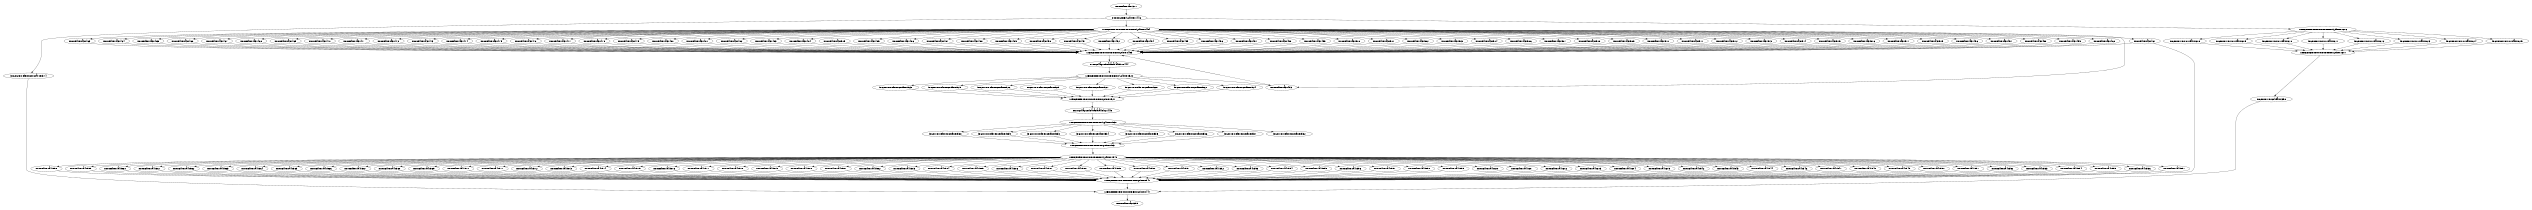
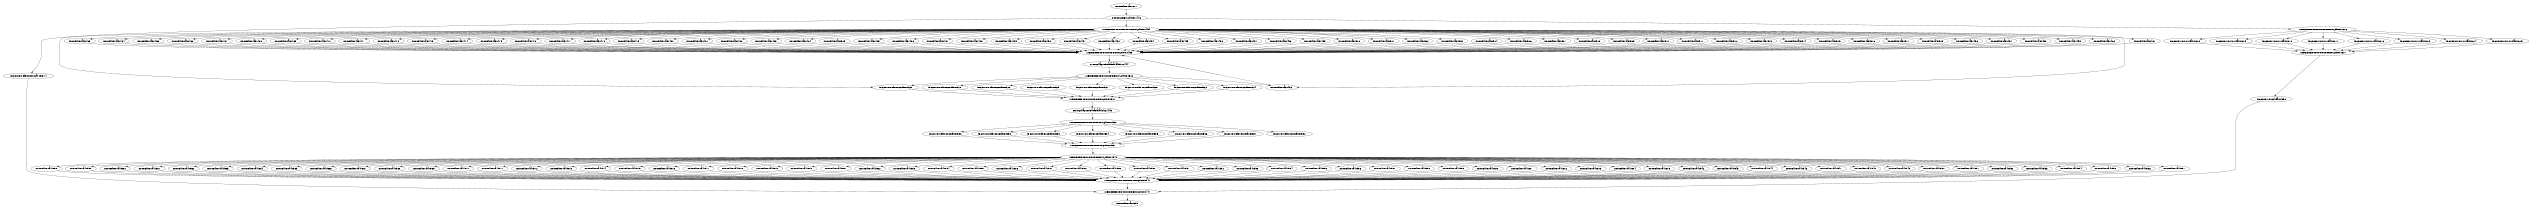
  digraph {
    node [codeSize="37 b" peek=1 peekType=float pop=1 popType=float push=1 pushType=float stackSize="0 b" work=76]
    n1 [codeSize="44 b" label=AnonFilter_a0_371 peek=0 peekType=void pop=0 popType=void push=64 pushType=int stackSize="32 b" work=36480]
    n2 [codeSize="30 b" label=DUPLICATE_Splitter_446 peek=0 peekType=void pop=64 popType=int push=64 pushType=int stackSize="64 b" work=0]
    n3 [codeSize="273 b" label=iDCT_2D_reference_coarse_374 peek=64 peekType=int pop=64 popType=int push=64 pushType=int stackSize="384 b" work=16032]
    n4 [codeSize="774 b" label=WEIGHTED_ROUND_ROBIN_Splitter_454 peek=0 peekType=void pop=64 popType=int push=64 pushType=int stackSize="32 b" work=0]
    n5 [codeSize="150 b" label=WEIGHTED_ROUND_ROBIN_Splitter_606 peek=0 peekType=void pop=64 popType=int push=64 pushType=int stackSize="288 b" work=0]
    n6 [codeSize="42 b" label=WEIGHTED_ROUND_ROBIN_Joiner_447 peek=0 peekType=void pop=192 popType=int push=192 pushType=int stackSize="32 b" work=0]
    n7 [codeSize="12 b" label=AnonFilter_a3_456 peekType=int popType=int work=6]
    n8 [codeSize="12 b" label=AnonFilter_a3_457 peekType=int popType=int work=6]
    n9 [codeSize="12 b" label=AnonFilter_a3_458 peekType=int popType=int work=6]
    n10 [codeSize="12 b" label=AnonFilter_a3_459 peekType=int popType=int work=6]
    n11 [codeSize="12 b" label=AnonFilter_a3_460 peekType=int popType=int work=6]
    n12 [codeSize="12 b" label=AnonFilter_a3_461 peekType=int popType=int work=6]
    n13 [codeSize="12 b" label=AnonFilter_a3_463 peekType=int popType=int work=6]
    n14 [codeSize="12 b" label=AnonFilter_a3_464 peekType=int popType=int work=6]
    n15 [codeSize="12 b" label=AnonFilter_a3_465 peekType=int popType=int work=6]
    n16 [codeSize="12 b" label=AnonFilter_a3_466 peekType=int popType=int work=6]
    n17 [codeSize="12 b" label=AnonFilter_a3_467 peekType=int popType=int work=6]
    n18 [codeSize="12 b" label=AnonFilter_a3_468 peekType=int popType=int work=6]
    n19 [codeSize="12 b" label=AnonFilter_a3_469 peekType=int popType=int work=6]
    n20 [codeSize="12 b" label=AnonFilter_a3_470 peekType=int popType=int work=6]
    n21 [codeSize="12 b" label=AnonFilter_a3_471 peekType=int popType=int work=6]
    n22 [codeSize="12 b" label=AnonFilter_a3_472 peekType=int popType=int work=6]
    n23 [codeSize="12 b" label=AnonFilter_a3_473 peekType=int popType=int work=6]
    n24 [codeSize="12 b" label=AnonFilter_a3_474 peekType=int popType=int work=6]
    n25 [codeSize="12 b" label=AnonFilter_a3_475 peekType=int popType=int work=6]
    n26 [codeSize="12 b" label=AnonFilter_a3_476 peekType=int popType=int work=6]
    n27 [codeSize="12 b" label=AnonFilter_a3_477 peekType=int popType=int work=6]
    n28 [codeSize="12 b" label=AnonFilter_a3_478 peekType=int popType=int work=6]
    n29 [codeSize="12 b" label=AnonFilter_a3_479 peekType=int popType=int work=6]
    n30 [codeSize="12 b" label=AnonFilter_a3_480 peekType=int popType=int work=6]
    n31 [codeSize="12 b" label=AnonFilter_a3_481 peekType=int popType=int work=6]
    n32 [codeSize="12 b" label=AnonFilter_a3_482 peekType=int popType=int work=6]
    n33 [codeSize="12 b" label=AnonFilter_a3_483 peekType=int popType=int work=6]
    n34 [codeSize="12 b" label=AnonFilter_a3_484 peekType=int popType=int work=6]
    n35 [codeSize="12 b" label=AnonFilter_a3_485 peekType=int popType=int work=6]
    n36 [codeSize="12 b" label=AnonFilter_a3_486 peekType=int popType=int work=6]
    n37 [codeSize="12 b" label=AnonFilter_a3_487 peekType=int popType=int work=6]
    n38 [codeSize="12 b" label=AnonFilter_a3_488 peekType=int popType=int work=6]
    n39 [codeSize="12 b" label=AnonFilter_a3_489 peekType=int popType=int work=6]
    n40 [codeSize="12 b" label=AnonFilter_a3_490 peekType=int popType=int work=6]
    n41 [codeSize="12 b" label=AnonFilter_a3_491 peekType=int popType=int work=6]
    n42 [codeSize="12 b" label=AnonFilter_a3_492 peekType=int popType=int work=6]
    n43 [codeSize="12 b" label=AnonFilter_a3_493 peekType=int popType=int work=6]
    n44 [codeSize="12 b" label=AnonFilter_a3_494 peekType=int popType=int work=6]
    n45 [codeSize="12 b" label=AnonFilter_a3_495 peekType=int popType=int work=6]
    n46 [codeSize="12 b" label=AnonFilter_a3_496 peekType=int popType=int work=6]
    n47 [codeSize="12 b" label=AnonFilter_a3_497 peekType=int popType=int work=6]
    n48 [codeSize="12 b" label=AnonFilter_a3_498 peekType=int popType=int work=6]
    n49 [codeSize="12 b" label=AnonFilter_a3_499 peekType=int popType=int work=6]
    n50 [codeSize="12 b" label=AnonFilter_a3_500 peekType=int popType=int work=6]
    n51 [codeSize="12 b" label=AnonFilter_a3_501 peekType=int popType=int work=6]
    n52 [codeSize="12 b" label=AnonFilter_a3_502 peekType=int popType=int work=6]
    n53 [codeSize="12 b" label=AnonFilter_a3_503 peekType=int popType=int work=6]
    n54 [codeSize="12 b" label=AnonFilter_a3_504 peekType=int popType=int work=6]
    n55 [codeSize="12 b" label=AnonFilter_a3_506 peekType=int popType=int work=6]
    n56 [codeSize="12 b" label=AnonFilter_a3_507 peekType=int popType=int work=6]
    n57 [codeSize="12 b" label=AnonFilter_a3_508 peekType=int popType=int work=6]
    n58 [codeSize="12 b" label=AnonFilter_a3_509 peekType=int popType=int work=6]
    n59 [codeSize="12 b" label=AnonFilter_a3_510 peekType=int popType=int work=6]
    n60 [codeSize="12 b" label=AnonFilter_a3_511 peekType=int popType=int work=6]
    n61 [codeSize="12 b" label=AnonFilter_a3_512 peekType=int popType=int work=6]
    n62 [codeSize="12 b" label=AnonFilter_a3_513 peekType=int popType=int work=6]
    n63 [codeSize="12 b" label=AnonFilter_a3_514 peekType=int popType=int work=6]
    n64 [codeSize="12 b" label=AnonFilter_a3_515 peekType=int popType=int work=6]
    n65 [codeSize="12 b" label=AnonFilter_a3_516 peekType=int popType=int work=6]
    n66 [codeSize="12 b" label=AnonFilter_a3_517 peekType=int popType=int work=6]
    n67 [codeSize="12 b" label=AnonFilter_a3_519 peekType=int popType=int work=6]
    n68 [codeSize="356 b" label=iDCT8x8_1D_row_fast_608 peek=8 peekType=int pop=8 popType=int push=8 pushType=int stackSize="352 b" work=138]
    n69 [codeSize="356 b" label=iDCT8x8_1D_row_fast_609 peek=8 peekType=int pop=8 popType=int push=8 pushType=int stackSize="352 b" work=138]
    n70 [codeSize="356 b" label=iDCT8x8_1D_row_fast_610 peek=8 peekType=int pop=8 popType=int push=8 pushType=int stackSize="352 b" work=138]
    n71 [codeSize="356 b" label=iDCT8x8_1D_row_fast_611 peek=8 peekType=int pop=8 popType=int push=8 pushType=int stackSize="352 b" work=138]
    n72 [codeSize="356 b" label=iDCT8x8_1D_row_fast_612 peek=8 peekType=int pop=8 popType=int push=8 pushType=int stackSize="352 b" work=138]
    n73 [codeSize="356 b" label=iDCT8x8_1D_row_fast_613 peek=8 peekType=int pop=8 popType=int push=8 pushType=int stackSize="352 b" work=138]
    n74 [codeSize="356 b" label=iDCT8x8_1D_row_fast_614 peek=8 peekType=int pop=8 popType=int push=8 pushType=int stackSize="352 b" work=138]
    n75 [codeSize="356 b" label=iDCT8x8_1D_row_fast_615 peek=8 peekType=int pop=8 popType=int push=8 pushType=int stackSize="352 b" work=138]
    n76 [codeSize="175 b" label=AnonFilter_a2_399 peek=192 peekType=int pop=192 popType=int push=0 pushType=void stackSize="160 b" work=73]
    n77 [codeSize="774 b" label=WEIGHTED_ROUND_ROBIN_Joiner_455 peek=0 peekType=void pop=64 push=64 stackSize="32 b" work=0]
    n78 [codeSize="12 b" label=AnonFilter_a3_505 peekType=int popType=int work=6]
    n79 [codeSize="50 b" label=Pre_CollapsedDataParallel_1_444 peek=64 pop=64 push=64 stackSize="96 b" work=659]
    n80 [codeSize="150 b" label=WEIGHTED_ROUND_ROBIN_Splitter_520 peek=0 peekType=void pop=64 push=64 stackSize="288 b" work=0]
    n81 [codeSize="86 b" label=iDCT_1D_reference_fine_522 peek=8 pop=8 push=8 stackSize="128 b" work=784]
    n82 [codeSize="86 b" label=iDCT_1D_reference_fine_523 peek=8 pop=8 push=8 stackSize="128 b" work=784]
    n83 [codeSize="86 b" label=iDCT_1D_reference_fine_524 peek=8 pop=8 push=8 stackSize="128 b" work=784]
    n84 [codeSize="86 b" label=iDCT_1D_reference_fine_525 peek=8 pop=8 push=8 stackSize="128 b" work=784]
    n85 [codeSize="86 b" label=iDCT_1D_reference_fine_526 peek=8 pop=8 push=8 stackSize="128 b" work=784]
    n86 [codeSize="86 b" label=iDCT_1D_reference_fine_527 peek=8 pop=8 push=8 stackSize="128 b" work=784]
    n87 [codeSize="86 b" label=iDCT_1D_reference_fine_528 peek=8 pop=8 push=8 stackSize="128 b" work=784]
    n88 [codeSize="150 b" label=WEIGHTED_ROUND_ROBIN_Joiner_521 peek=0 peekType=void pop=64 push=64 stackSize="288 b" work=0]
    n89 [codeSize="86 b" label=iDCT_1D_reference_fine_529 peek=8 pop=8 push=8 stackSize="128 b" work=784]
    n90 [codeSize="54 b" label=Post_CollapsedDataParallel_2_445 peek=64 pop=64 push=64 stackSize="96 b" work=723]
    n91 [codeSize="150 b" label=WEIGHTED_ROUND_ROBIN_Splitter_530 peek=0 peekType=void pop=64 push=64 stackSize="288 b" work=0]
    n92 [codeSize="86 b" label=iDCT_1D_reference_fine_532 peek=8 pop=8 push=8 stackSize="128 b" work=784]
    n93 [codeSize="86 b" label=iDCT_1D_reference_fine_533 peek=8 pop=8 push=8 stackSize="128 b" work=784]
    n94 [codeSize="86 b" label=iDCT_1D_reference_fine_534 peek=8 pop=8 push=8 stackSize="128 b" work=784]
    n95 [codeSize="86 b" label=iDCT_1D_reference_fine_535 peek=8 pop=8 push=8 stackSize="128 b" work=784]
    n96 [codeSize="86 b" label=iDCT_1D_reference_fine_536 peek=8 pop=8 push=8 stackSize="128 b" work=784]
    n97 [codeSize="86 b" label=iDCT_1D_reference_fine_537 peek=8 pop=8 push=8 stackSize="128 b" work=784]
    n98 [codeSize="86 b" label=iDCT_1D_reference_fine_538 peek=8 pop=8 push=8 stackSize="128 b" work=784]
    n99 [codeSize="86 b" label=iDCT_1D_reference_fine_539 peek=8 pop=8 push=8 stackSize="128 b" work=784]
    n100 [codeSize="150 b" label=WEIGHTED_ROUND_ROBIN_Joiner_531 peek=0 peekType=void pop=64 push=64 stackSize="288 b" work=0]
    n101 [codeSize="774 b" label=WEIGHTED_ROUND_ROBIN_Splitter_540 peek=0 peekType=void pop=64 push=64 stackSize="32 b" work=0]
    n102 [label=AnonFilter_a4_542 pushType=int]
    n103 [label=AnonFilter_a4_543 pushType=int]
    n104 [label=AnonFilter_a4_544 pushType=int]
    n105 [label=AnonFilter_a4_546 pushType=int]
    n106 [label=AnonFilter_a4_547 pushType=int]
    n107 [label=AnonFilter_a4_548 pushType=int]
    n108 [label=AnonFilter_a4_549 pushType=int]
    n109 [label=AnonFilter_a4_550 pushType=int]
    n110 [label=AnonFilter_a4_551 pushType=int]
    n111 [label=AnonFilter_a4_552 pushType=int]
    n112 [label=AnonFilter_a4_553 pushType=int]
    n113 [label=AnonFilter_a4_554 pushType=int]
    n114 [label=AnonFilter_a4_555 pushType=int]
    n115 [label=AnonFilter_a4_556 pushType=int]
    n116 [label=AnonFilter_a4_557 pushType=int]
    n117 [label=AnonFilter_a4_558 pushType=int]
    n118 [label=AnonFilter_a4_559 pushType=int]
    n119 [label=AnonFilter_a4_560 pushType=int]
    n120 [label=AnonFilter_a4_561 pushType=int]
    n121 [label=AnonFilter_a4_562 pushType=int]
    n122 [label=AnonFilter_a4_563 pushType=int]
    n123 [label=AnonFilter_a4_564 pushType=int]
    n124 [label=AnonFilter_a4_565 pushType=int]
    n125 [label=AnonFilter_a4_566 pushType=int]
    n126 [label=AnonFilter_a4_567 pushType=int]
    n127 [label=AnonFilter_a4_568 pushType=int]
    n128 [label=AnonFilter_a4_569 pushType=int]
    n129 [label=AnonFilter_a4_570 pushType=int]
    n130 [label=AnonFilter_a4_571 pushType=int]
    n131 [label=AnonFilter_a4_572 pushType=int]
    n132 [label=AnonFilter_a4_573 pushType=int]
    n133 [label=AnonFilter_a4_574 pushType=int]
    n134 [label=AnonFilter_a4_575 pushType=int]
    n135 [label=AnonFilter_a4_576 pushType=int]
    n136 [label=AnonFilter_a4_577 pushType=int]
    n137 [label=AnonFilter_a4_578 pushType=int]
    n138 [label=AnonFilter_a4_579 pushType=int]
    n139 [label=AnonFilter_a4_580 pushType=int]
    n140 [label=AnonFilter_a4_581 pushType=int]
    n141 [label=AnonFilter_a4_582 pushType=int]
    n142 [label=AnonFilter_a4_583 pushType=int]
    n143 [label=AnonFilter_a4_584 pushType=int]
    n144 [label=AnonFilter_a4_585 pushType=int]
    n145 [label=AnonFilter_a4_586 pushType=int]
    n146 [label=AnonFilter_a4_587 pushType=int]
    n147 [label=AnonFilter_a4_588 pushType=int]
    n148 [label=AnonFilter_a4_589 pushType=int]
    n149 [label=AnonFilter_a4_590 pushType=int]
    n150 [label=AnonFilter_a4_591 pushType=int]
    n151 [label=AnonFilter_a4_592 pushType=int]
    n152 [label=AnonFilter_a4_593 pushType=int]
    n153 [label=AnonFilter_a4_594 pushType=int]
    n154 [label=AnonFilter_a4_595 pushType=int]
    n155 [label=AnonFilter_a4_596 pushType=int]
    n156 [label=AnonFilter_a4_597 pushType=int]
    n157 [label=AnonFilter_a4_598 pushType=int]
    n158 [label=AnonFilter_a4_599 pushType=int]
    n159 [label=AnonFilter_a4_600 pushType=int]
    n160 [label=AnonFilter_a4_601 pushType=int]
    n161 [label=AnonFilter_a4_602 pushType=int]
    n162 [label=AnonFilter_a4_603 pushType=int]
    n163 [label=AnonFilter_a4_604 pushType=int]
    n164 [label=AnonFilter_a4_605 pushType=int]
    n165 [codeSize="774 b" label=WEIGHTED_ROUND_ROBIN_Joiner_541 peek=0 peekType=void pop=64 popType=int push=64 pushType=int stackSize="32 b" work=0]
    n166 [codeSize="150 b" label=WEIGHTED_ROUND_ROBIN_Joiner_607 peek=0 peekType=void pop=64 popType=int push=64 pushType=int stackSize="288 b" work=0]
    n167 [codeSize="546 b" label=iDCT8x8_1D_col_fast_398 peek=64 peekType=int pop=64 popType=int push=64 pushType=int stackSize="384 b" work=1576]
    n1 -> n2
    n2 -> n3
    n2 -> n4
    n2 -> n5
    n3 -> n6
    n4 -> n7
    n4 -> n8
    n4 -> n9
    n4 -> n10
    n4 -> n11
    n4 -> n12
    n4 -> n13
    n4 -> n14
    n4 -> n15
    n4 -> n16
    n4 -> n17
    n4 -> n18
    n4 -> n19
    n4 -> n20
    n4 -> n21
    n4 -> n22
    n4 -> n23
    n4 -> n24
    n4 -> n25
    n4 -> n26
    n4 -> n27
    n4 -> n28
    n4 -> n29
    n4 -> n30
    n4 -> n31
    n4 -> n32
    n4 -> n33
    n4 -> n34
    n4 -> n35
    n4 -> n36
    n4 -> n37
    n4 -> n38
    n4 -> n39
    n4 -> n40
    n4 -> n41
    n4 -> n42
    n4 -> n43
    n4 -> n44
    n4 -> n45
    n4 -> n46
    n4 -> n47
    n4 -> n48
    n4 -> n49
    n4 -> n50
    n4 -> n51
    n4 -> n52
    n4 -> n53
-   n4 -> n54
+   n4 -> n82
    n4 -> n55
    n4 -> n56
    n4 -> n57
    n4 -> n58
    n4 -> n59
    n4 -> n60
    n4 -> n61
    n4 -> n62
    n4 -> n63
    n4 -> n64
    n4 -> n65
    n4 -> n66
    n4 -> n67
    n5 -> n68
    n5 -> n69
    n5 -> n70
    n5 -> n71
    n5 -> n72
    n5 -> n73
    n5 -> n74
    n5 -> n75
    n6 -> n76
    n7 -> n77
    n8 -> n77
    n9 -> n77
    n10 -> n77
    n11 -> n77
    n12 -> n77
    n13 -> n77
    n14 -> n77
    n15 -> n77
    n16 -> n77
    n17 -> n77
    n18 -> n77
    n19 -> n77
    n20 -> n77
    n21 -> n77
    n22 -> n77
    n23 -> n77
    n24 -> n77
    n25 -> n77
    n26 -> n77
    n27 -> n77
    n28 -> n77
    n29 -> n77
    n30 -> n77
    n31 -> n77
    n32 -> n77
    n33 -> n77
    n34 -> n77
    n35 -> n77
    n36 -> n77
    n37 -> n77
    n38 -> n77
    n39 -> n77
    n40 -> n77
    n41 -> n77
    n42 -> n77
    n43 -> n77
    n44 -> n77
    n45 -> n77
    n46 -> n77
    n47 -> n77
    n48 -> n77
    n49 -> n77
    n50 -> n77
    n51 -> n77
    n52 -> n77
    n53 -> n77
    n54 -> n77
    n55 -> n77
    n56 -> n77
    n57 -> n77
    n58 -> n77
    n59 -> n77
    n60 -> n77
    n61 -> n77
    n62 -> n77
    n63 -> n77
    n64 -> n77
    n65 -> n77
    n66 -> n77
    n67 -> n77
    n68 -> n166
    n69 -> n166
    n70 -> n166
    n71 -> n166
    n72 -> n166
    n73 -> n166
    n74 -> n166
    n75 -> n166
    n77 -> n79
    n78 -> n77
    n79 -> n80
    n80 -> n43
    n80 -> n81
    n80 -> n82
    n80 -> n83
    n80 -> n84
    n80 -> n85
    n80 -> n86
    n80 -> n87
    n81 -> n88
    n82 -> n88
    n83 -> n88
    n84 -> n88
    n85 -> n88
    n86 -> n88
    n87 -> n88
    n88 -> n90
    n89 -> n88
    n90 -> n91
    n91 -> n92
    n91 -> n93
    n91 -> n94
    n91 -> n95
    n91 -> n96
    n91 -> n97
    n91 -> n98
    n91 -> n99
    n93 -> n100
    n94 -> n100
    n95 -> n100
    n96 -> n100
    n97 -> n100
    n98 -> n100
    n99 -> n100
    n100 -> n101
    n101 -> n102
    n101 -> n103
    n101 -> n104
    n101 -> n105
    n101 -> n106
    n101 -> n107
    n101 -> n108
    n101 -> n109
    n101 -> n110
    n101 -> n111
    n101 -> n112
    n101 -> n113
    n101 -> n114
    n101 -> n115
    n101 -> n116
    n101 -> n117
    n101 -> n118
    n101 -> n119
    n101 -> n120
    n101 -> n121
    n101 -> n122
    n101 -> n123
    n101 -> n124
    n101 -> n125
    n101 -> n126
    n101 -> n127
    n101 -> n128
    n101 -> n129
    n101 -> n130
    n101 -> n131
    n101 -> n132
    n101 -> n133
    n101 -> n134
    n101 -> n135
    n101 -> n136
    n101 -> n137
    n101 -> n138
    n101 -> n139
    n101 -> n140
    n101 -> n141
    n101 -> n142
    n101 -> n143
    n101 -> n144
    n101 -> n145
    n101 -> n146
    n101 -> n147
    n101 -> n148
    n101 -> n149
    n101 -> n150
    n101 -> n151
    n101 -> n152
    n101 -> n153
    n101 -> n154
    n101 -> n155
    n101 -> n156
    n101 -> n157
    n101 -> n158
    n101 -> n159
    n101 -> n160
    n101 -> n161
    n101 -> n162
    n101 -> n163
    n101 -> n164
    n102 -> n165
    n103 -> n165
    n104 -> n165
    n105 -> n165
    n106 -> n165
    n107 -> n165
    n108 -> n165
    n109 -> n165
    n110 -> n165
    n111 -> n165
    n112 -> n165
    n113 -> n165
    n114 -> n165
    n115 -> n165
    n116 -> n165
    n117 -> n165
    n118 -> n165
    n119 -> n165
    n120 -> n165
    n121 -> n165
    n122 -> n165
    n123 -> n165
    n124 -> n165
    n125 -> n165
    n126 -> n165
    n127 -> n165
    n128 -> n165
    n129 -> n165
    n130 -> n165
    n131 -> n165
    n132 -> n165
    n133 -> n165
    n134 -> n165
    n135 -> n165
    n136 -> n165
    n137 -> n165
    n138 -> n165
    n139 -> n165
    n140 -> n165
    n141 -> n165
    n142 -> n165
    n143 -> n165
    n144 -> n165
    n145 -> n165
    n146 -> n165
    n147 -> n165
    n148 -> n165
    n149 -> n165
    n150 -> n165
    n151 -> n165
    n152 -> n165
    n153 -> n165
    n154 -> n165
    n155 -> n165
    n156 -> n165
    n157 -> n165
    n158 -> n165
-   n12 -> n165
+   n159 -> n165
    n160 -> n165
    n161 -> n165
    n162 -> n165
    n163 -> n165
    n164 -> n165
    n165 -> n6
    n166 -> n167
    n167 -> n6
  }
